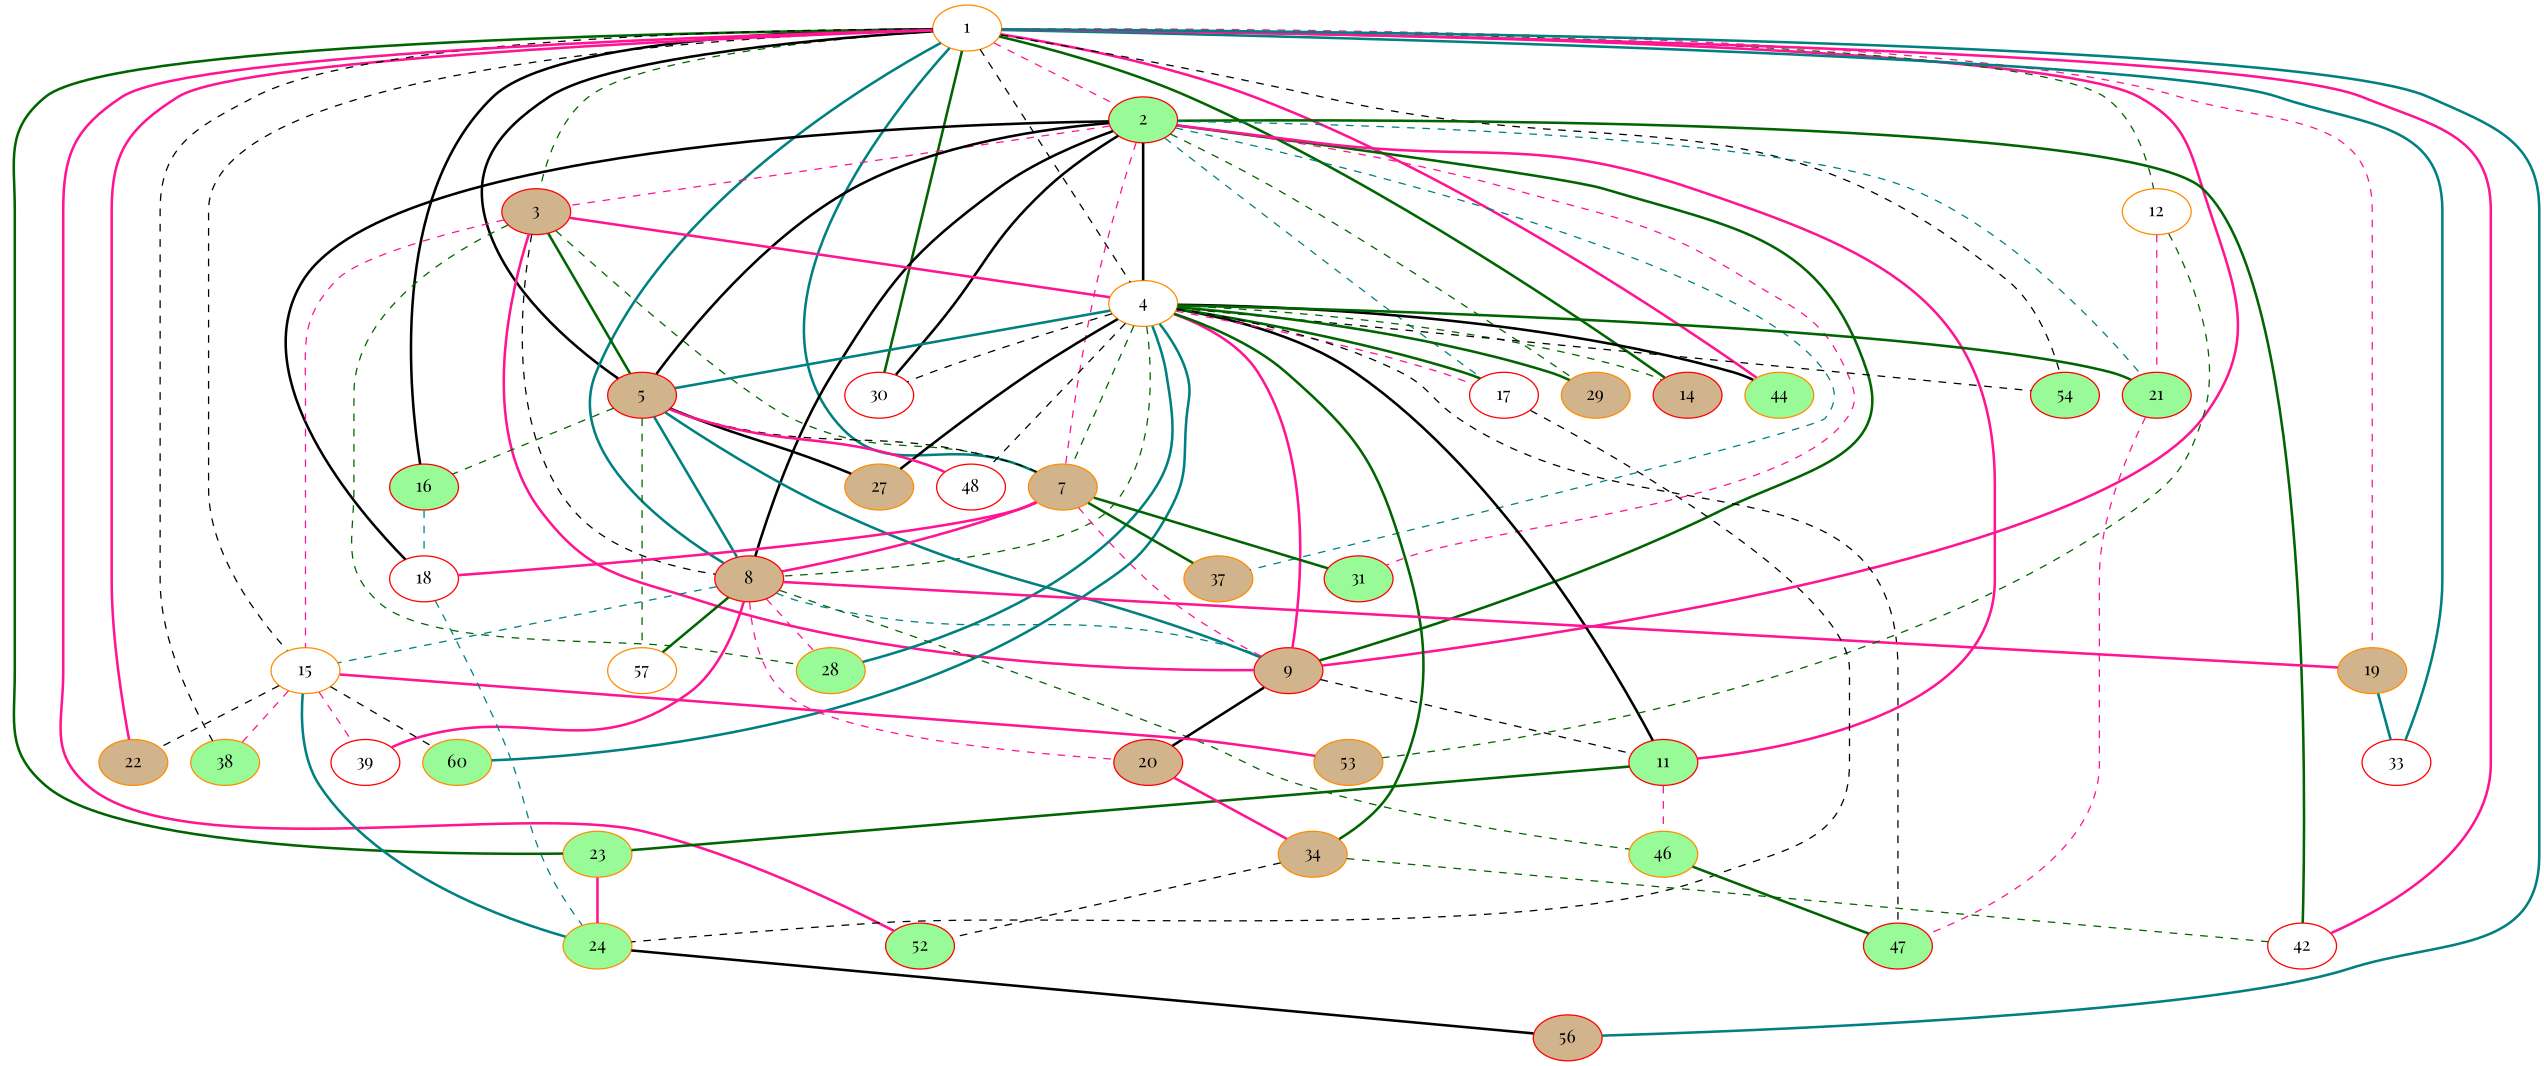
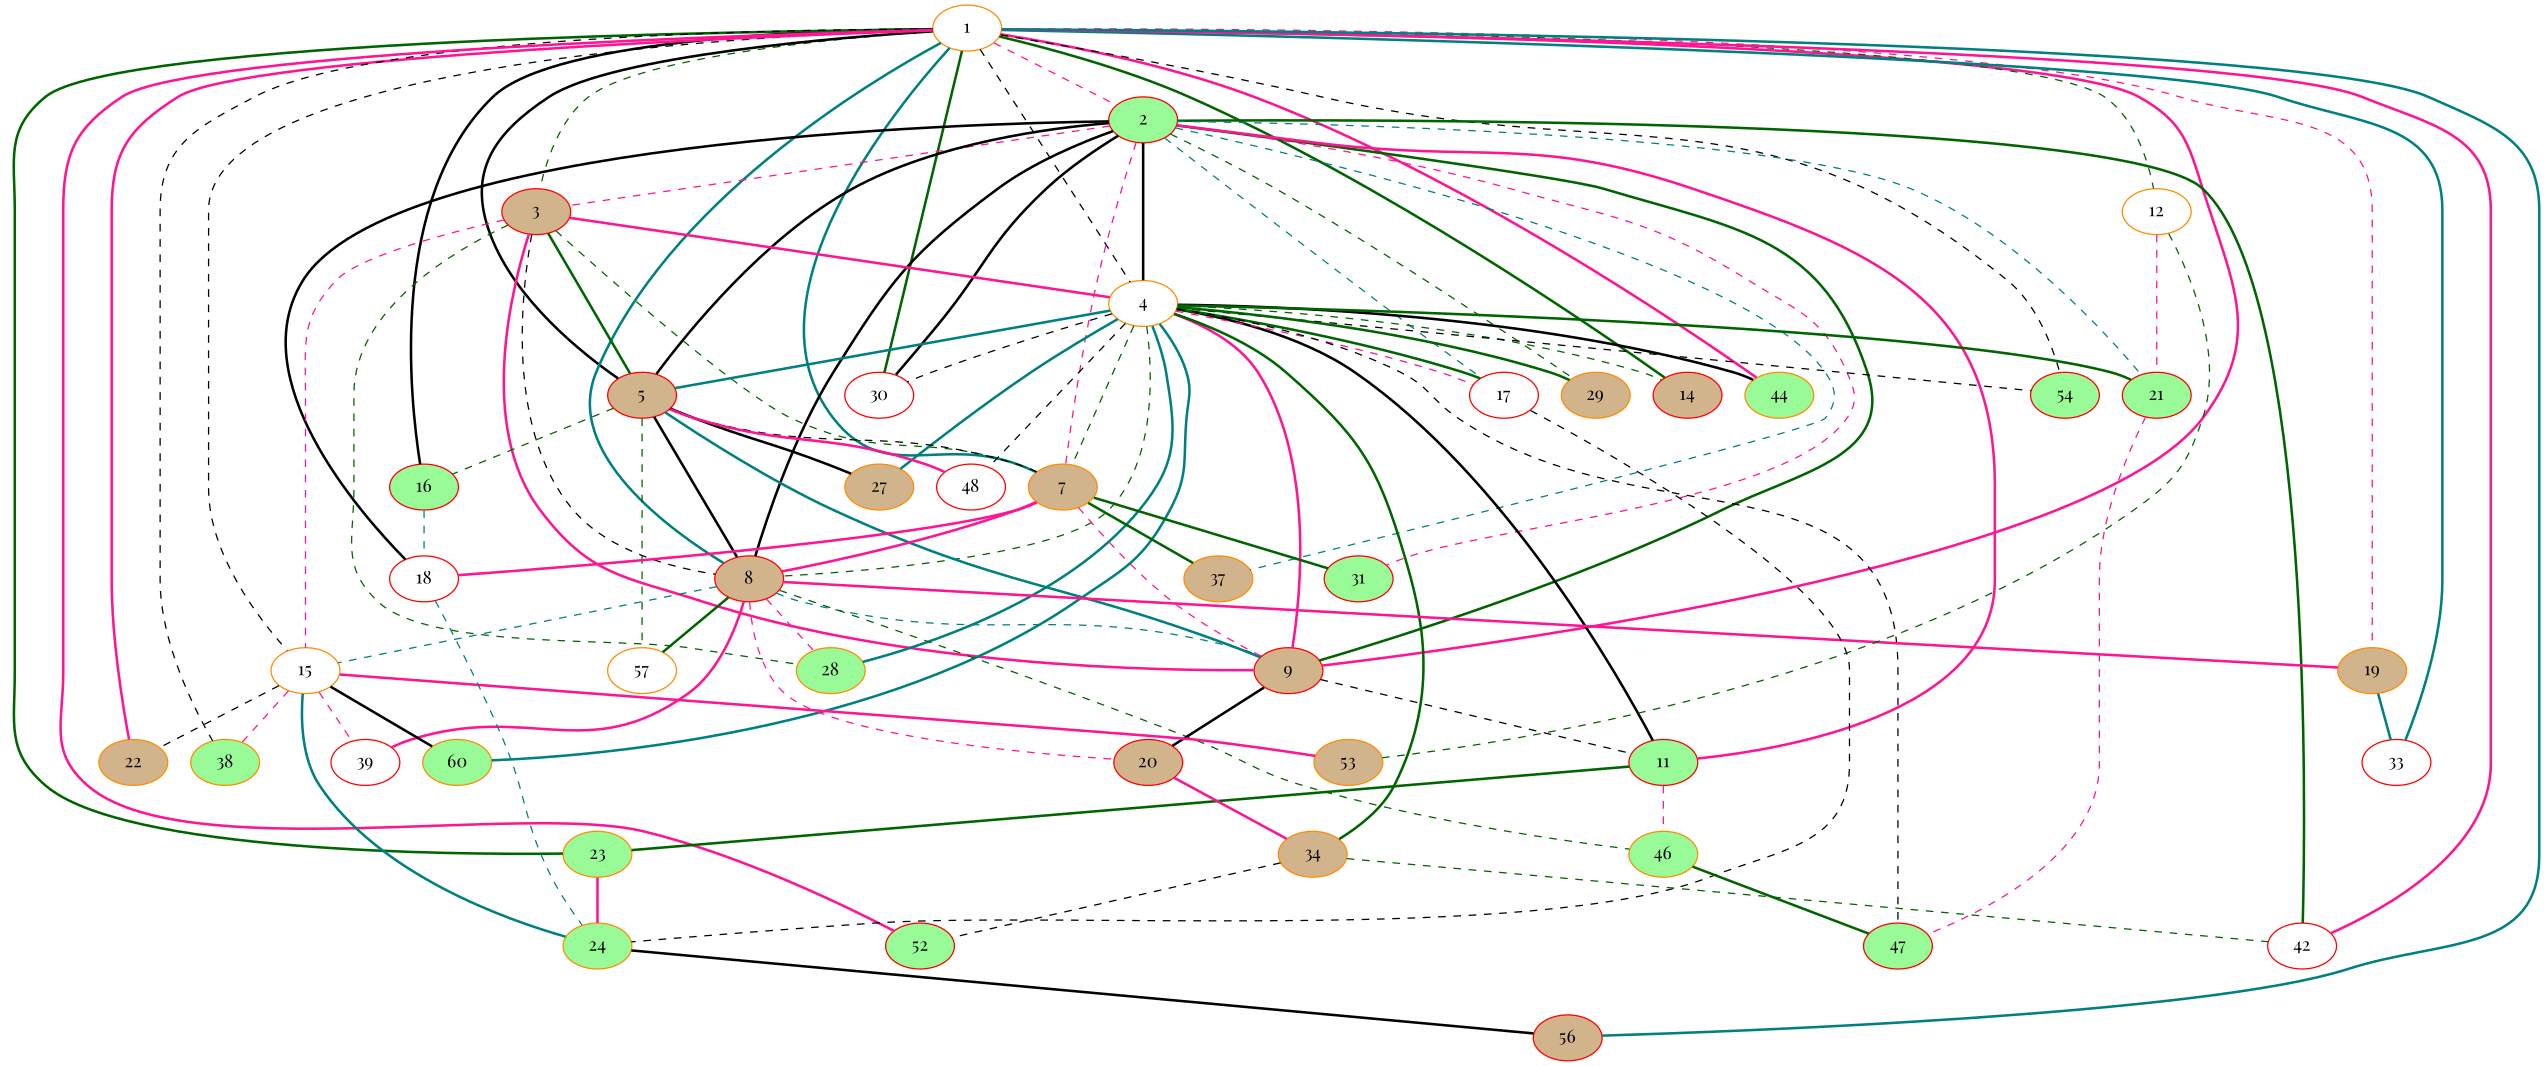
  graph {
    fontname="Playfair Display"
    node [color=red fillcolor=palegreen fontname="Playfair Display" style=filled]
    edge [color=deeppink fontname="Playfair Display" style=bold]
    1 [color=darkorange fillcolor=white super="+6"]
    2 [super="+50"]
    3 [fillcolor=tan super="+32"]
    4 [color=darkorange fillcolor=white super="+10"]
    5 [fillcolor=tan super="+51"]
    7 [color=darkorange fillcolor=tan super="+40"]
    8 [fillcolor=tan super="+59"]
    9 [fillcolor=tan super="+55"]
    12 [color=darkorange fillcolor=white]
    14 [fillcolor=tan]
    15 [color=darkorange fillcolor=white super="+41"]
    16 [super="+26"]
    19 [color=darkorange fillcolor=tan super="+25"]
    22 [color=darkorange fillcolor=tan]
    23 [color=darkorange]
    30 [fillcolor=white super="+58"]
    33 [fillcolor=white]
    38 [color=darkorange]
    42 [fillcolor=white]
    44 [color=darkorange]
    52
    54
    56 [fillcolor=tan]
    11 [super="+13"]
    17 [fillcolor=white super="+49"]
    18 [fillcolor=white super="+36"]
    21 [super="+35"]
    29 [color=darkorange fillcolor=tan]
    31
    37 [color=darkorange fillcolor=tan]
    28 [color=darkorange]
    27 [color=darkorange fillcolor=tan]
    34 [color=darkorange fillcolor=tan super="+45"]
    47 [super="+61"]
    48 [fillcolor=white]
    60 [color=darkorange]
    57 [color=darkorange fillcolor=white]
    20 [fillcolor=tan]
    39 [fillcolor=white]
    46 [color=darkorange]
    53 [color=darkorange fillcolor=tan]
    24 [color=darkorange]
    1 -- 2 [style=dashed weight=2]
    1 -- 3 [color=darkgreen style=dashed weight=2]
    1 -- 4 [color=black style=dashed weight=4]
    1 -- 5 [color=black weight=2]
    1 -- 7 [color=teal weight=2]
    1 -- 8 [color=teal weight=2]
    1 -- 9 [weight=2]
    1 -- 12 [color=darkgreen style=dashed weight=2]
    1 -- 14 [color=darkgreen]
    1 -- 15 [color=black style=dashed]
    1 -- 16 [color=black weight=2]
    1 -- 19 [style=dashed weight=2]
    1 -- 22
    1 -- 23 [color=darkgreen]
    1 -- 30 [color=darkgreen]
    1 -- 33 [color=teal]
    1 -- 38 [color=black style=dashed]
    1 -- 42
    1 -- 44
    1 -- 52
    1 -- 54 [color=black style=dashed]
    1 -- 56 [color=teal]
    2 -- 3 [style=dashed]
    2 -- 4 [color=black weight=2]
    2 -- 5 [color=black]
    2 -- 7 [style=dashed]
    2 -- 8 [color=black weight=2]
    2 -- 9 [color=darkgreen]
    2 -- 30 [color=black]
    2 -- 42 [color=darkgreen]
    2 -- 11
    2 -- 17 [color=teal style=dashed]
    2 -- 18 [color=black]
    2 -- 21 [color=teal style=dashed]
    2 -- 29 [color=darkgreen style=dashed]
    2 -- 31 [style=dashed]
    2 -- 37 [color=teal style=dashed]
    3 -- 4 [weight=2]
    3 -- 5 [color=darkgreen]
    3 -- 7 [color=darkgreen style=dashed]
    3 -- 8 [color=black style=dashed]
    3 -- 9
    3 -- 15 [style=dashed]
    3 -- 28 [color=darkgreen style=dashed]
    4 -- 5 [color=teal weight=3]
    4 -- 7 [color=darkgreen style=dashed weight=2]
    4 -- 8 [color=darkgreen style=dashed weight=2]
    4 -- 9 [weight=2]
    4 -- 14 [color=darkgreen style=dashed]
    4 -- 30 [color=black style=dashed]
    4 -- 44 [color=black]
    4 -- 54 [color=black style=dashed]
    4 -- 11 [color=black]
    4 -- 17 [style=dashed]
    4 -- 17 [color=darkgreen]
    4 -- 21 [color=darkgreen]
    4 -- 29 [color=darkgreen]
    4 -- 28 [color=teal]
-   4 -- 27 [color=black]
+   4 -- 27 [color=teal]
    4 -- 34 [color=darkgreen]
    4 -- 47 [color=black style=dashed]
    4 -- 48 [color=black style=dashed]
    4 -- 60 [color=teal]
    5 -- 7 [color=black style=dashed]
-   5 -- 8 [color=teal]
+   5 -- 8 [color=black]
    5 -- 9 [color=teal]
    5 -- 16 [color=darkgreen style=dashed]
    5 -- 27 [color=black]
    5 -- 48
    5 -- 57 [color=darkgreen style=dashed]
    7 -- 8
    7 -- 9 [style=dashed]
    7 -- 18
    7 -- 31 [color=darkgreen]
    7 -- 37 [color=darkgreen]
    8 -- 9 [color=teal style=dashed]
    8 -- 15 [color=teal style=dashed]
    8 -- 19
    8 -- 28 [style=dashed]
    8 -- 57 [color=darkgreen]
    8 -- 20 [style=dashed]
    8 -- 39
    8 -- 46 [color=darkgreen style=dashed]
    9 -- 11 [color=black style=dashed]
    9 -- 20 [color=black]
    12 -- 21 [style=dashed]
    12 -- 53 [color=darkgreen style=dashed]
    15 -- 22 [color=black style=dashed]
    15 -- 38 [style=dashed]
-   15 -- 60 [color=black style=dashed]
+   15 -- 60 [color=black]
    15 -- 39 [style=dashed]
    15 -- 53
    15 -- 24 [color=teal]
    16 -- 18 [color=teal style=dashed]
    19 -- 33 [color=teal]
    23 -- 24
    11 -- 23 [color=darkgreen]
    11 -- 46 [style=dashed]
    17 -- 24 [color=black style=dashed]
    18 -- 24 [color=teal style=dashed]
    21 -- 47 [style=dashed]
    34 -- 42 [color=darkgreen style=dashed]
    34 -- 52 [color=black style=dashed]
    20 -- 34
    46 -- 47 [color=darkgreen]
    24 -- 56 [color=black]
  }
